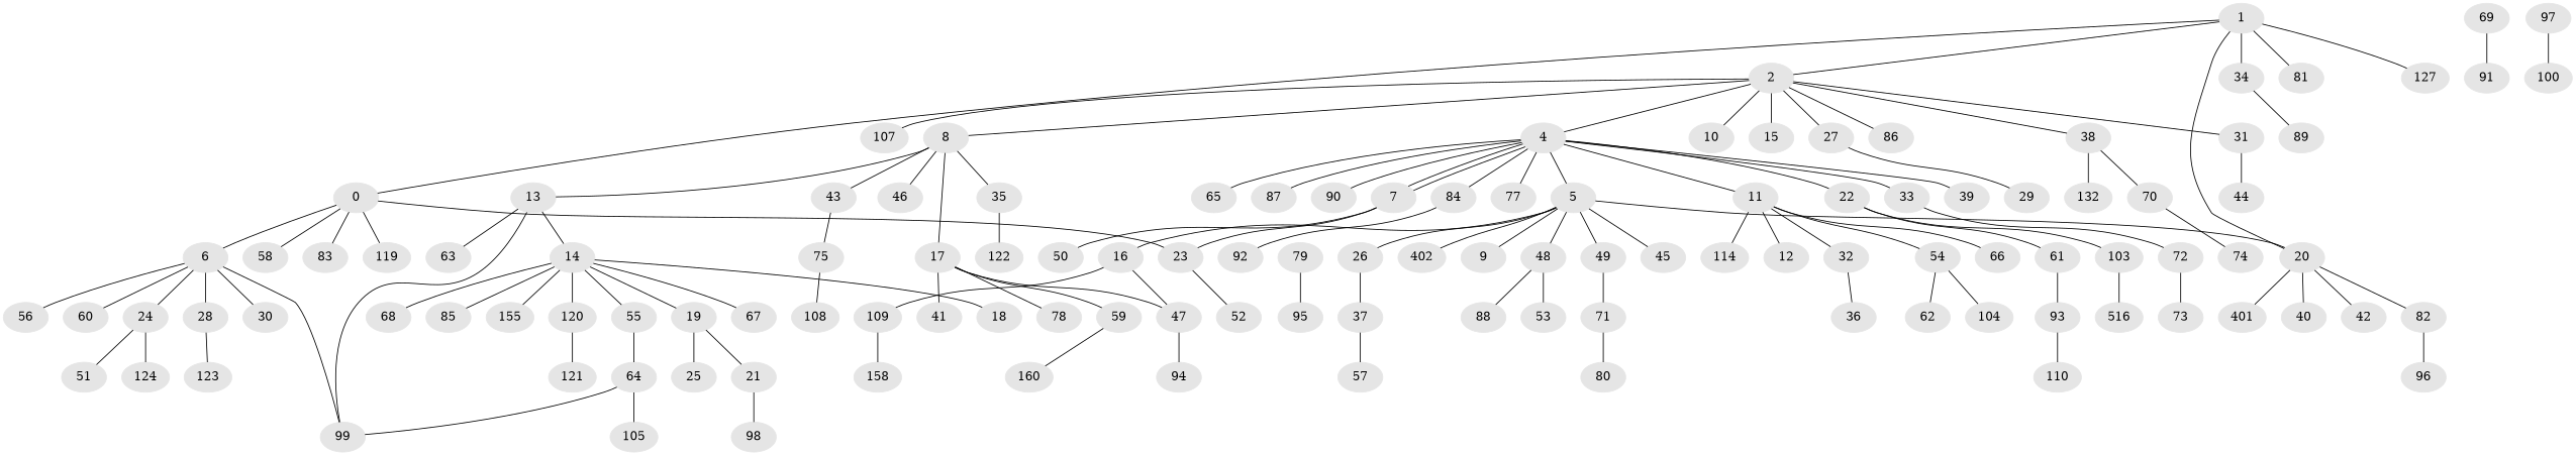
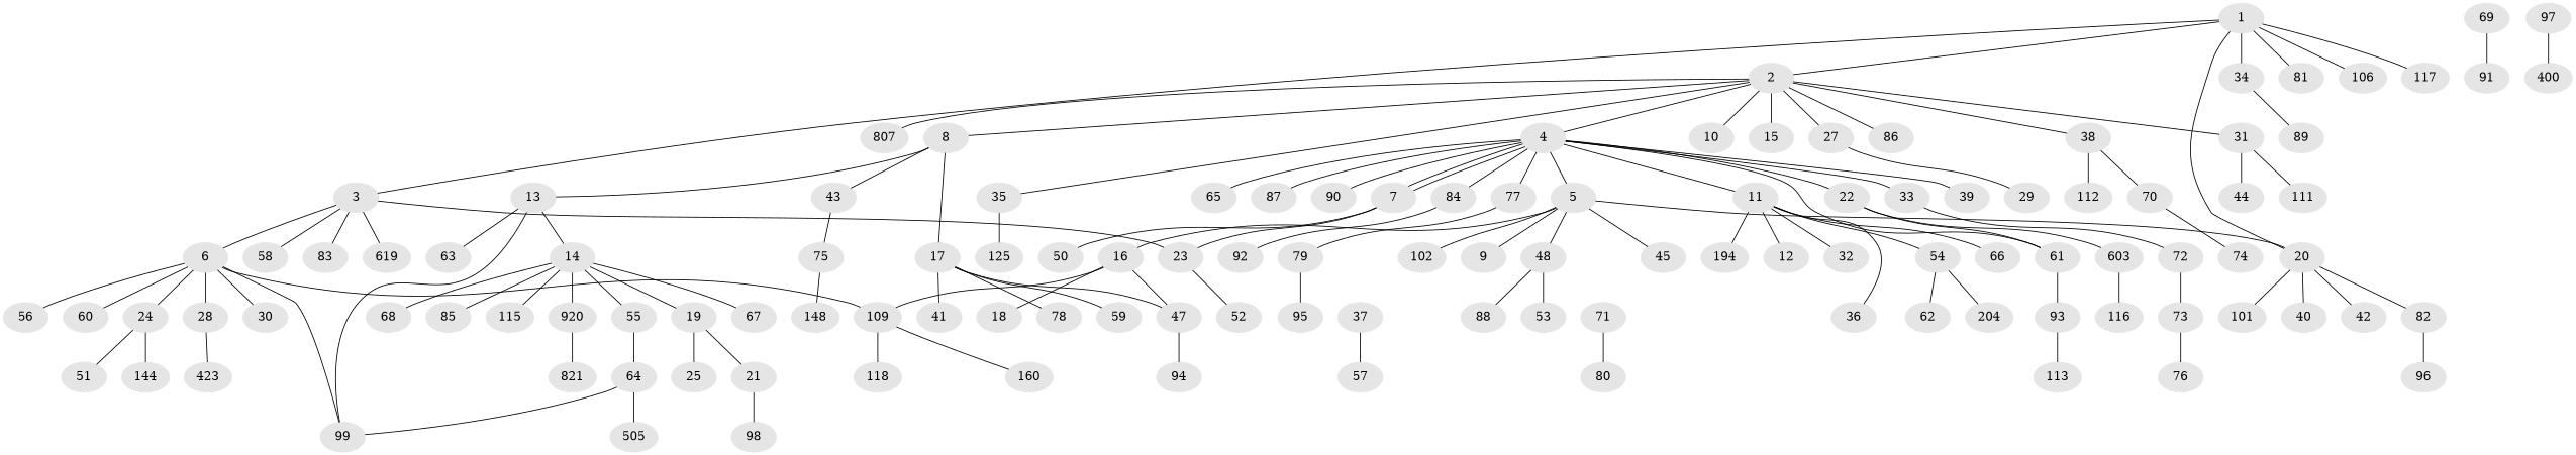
  graph {
    node [color=gray90 style=filled]
    1
    2
-   3 [label=0]
+   3
    20
    34
    81
-   117 [label=127]
+   106
+   117
    4
    8
    10
    15
    27
    31
    38
    86
-   107
+   107 [label=807]
    6
    23
    58
    83
-   119
+   119 [label=619]
    40
    42
    82
-   101 [label=401]
+   101
    89
    5
    7
    11
    22
    33
    39
    61
    65
    77
    84
    87
    90
    13
    17
    35
    43
-   46
    29
    44
+   111
    70
-   112 [label=132]
+   112
    24
    28
    30
    56
    60
    99
    109
    52
    9
    16
-   26
    45
    48
-   49
-   102 [label=402]
+   102
    50
    12
    32
    36
    54
    66
-   114
-   103
+   114 [label=194]
+   103 [label=603]
    72
    93
    69
    91
    79
    92
    18
    47
    37
    53
    88
    71
    51
-   124
-   123
+   124 [label=144]
+   123 [label=423]
    n88 [label=160]
-   118 [label=158]
+   118
    14
    63
    41
    59
    78
-   122
+   122 [label=125]
    75
    62
-   104
+   104 [label=204]
    19
    55
    67
    68
    85
-   115 [label=155]
-   120
+   115
+   120 [label=920]
    21
    25
    64
-   121
+   121 [label=821]
    94
    98
    96
    97
-   100
-   116 [label=516]
+   100 [label=400]
+   116
    57
    73
    74
-   108
+   108 [label=148]
    80
-   105
-   113 [label=110]
+   105 [label=505]
+   113
+   76
    95
    1 -- 2
    1 -- 3
    1 -- 20
    1 -- 34
    1 -- 81
+   1 -- 106
    1 -- 117
    2 -- 4
    2 -- 8
    2 -- 10
    2 -- 15
    2 -- 27
    2 -- 31
    2 -- 38
    2 -- 86
    2 -- 107
    3 -- 6
    3 -- 23
    3 -- 58
    3 -- 83
    3 -- 119
    20 -- 40
    20 -- 42
    20 -- 82
    20 -- 101
    34 -- 89
    4 -- 5
    4 -- 7
    4 -- 7
    4 -- 11
    4 -- 22
    4 -- 33
    4 -- 39
+   4 -- 61
    4 -- 65
    4 -- 77
    4 -- 84
    4 -- 87
    4 -- 90
    8 -- 13
    8 -- 17
-   8 -- 35
+   2 -- 35
    8 -- 43
-   8 -- 46
    27 -- 29
    31 -- 44
+   31 -- 111
    38 -- 70
    38 -- 112
    6 -- 24
    6 -- 28
    6 -- 30
    6 -- 56
    6 -- 60
    6 -- 99
+   6 -- 109
    23 -- 52
    82 -- 96
    5 -- 20
    5 -- 9
    5 -- 16
-   5 -- 26
    5 -- 45
    5 -- 48
-   5 -- 49
    5 -- 102
    7 -- 23
    7 -- 50
    11 -- 12
    11 -- 32
-   32 -- 36
+   11 -- 36
    11 -- 54
    11 -- 66
    11 -- 114
    22 -- 61
    22 -- 103
    33 -- 72
    61 -- 93
+   77 -- 79
    84 -- 92
    13 -- 99
    13 -- 14
    13 -- 63
    17 -- 47
    17 -- 41
    17 -- 59
    17 -- 78
    35 -- 122
    43 -- 75
    70 -- 74
    24 -- 51
    24 -- 124
    28 -- 123
-   59 -- n88
+   109 -- n88
    109 -- 118
    16 -- 109
-   14 -- 18
+   16 -- 18
    16 -- 47
-   26 -- 37
    48 -- 53
    48 -- 88
-   49 -- 71
    54 -- 62
    54 -- 104
    103 -- 116
    72 -- 73
    93 -- 113
    69 -- 91
    79 -- 95
    47 -- 94
    37 -- 57
    71 -- 80
    14 -- 19
    14 -- 55
    14 -- 67
    14 -- 68
    14 -- 85
    14 -- 115
    14 -- 120
    75 -- 108
    19 -- 21
    19 -- 25
    55 -- 64
    120 -- 121
    21 -- 98
    64 -- 99
    64 -- 105
    97 -- 100
+   73 -- 76
  }
